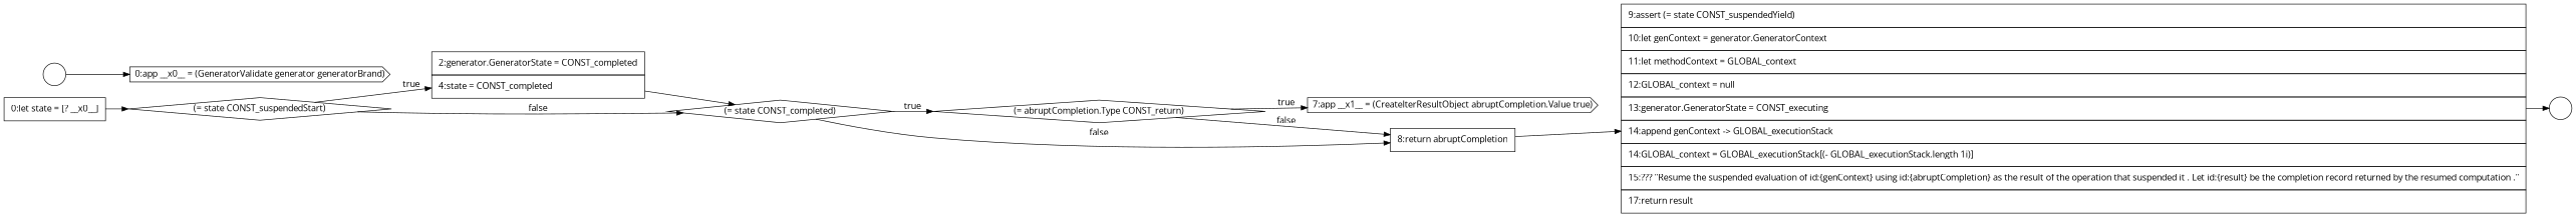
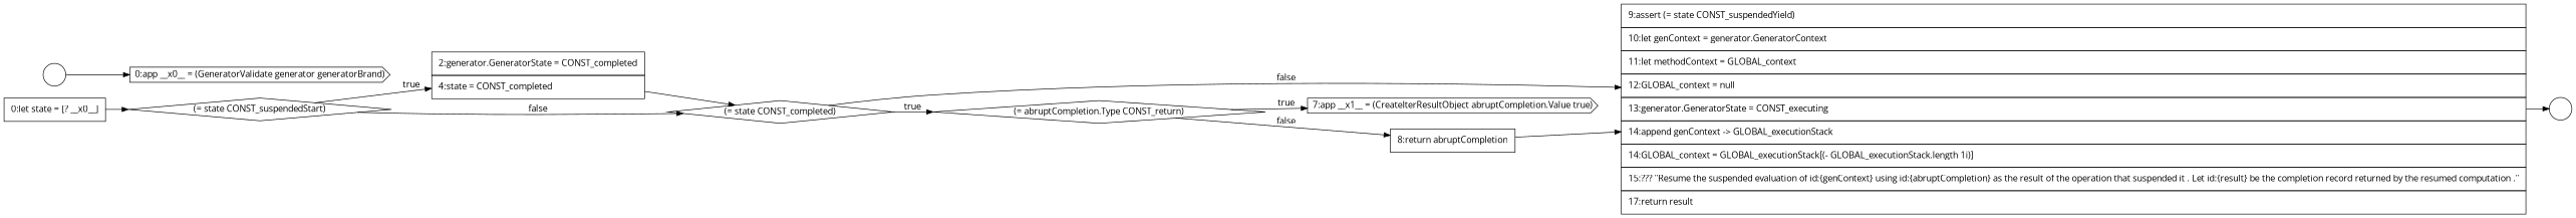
  digraph {
    fontname="Open Sans"
    rankdir=LR
    node [color=black fillcolor=white fontname="Open Sans" shape=none style=filled]
    edge [color=black fontname="Open Sans"]
    n1 [label=<<font color="black">7:app __x1__ = (CreateIterResultObject abruptCompletion.Value true)</font>> shape=cds]
    n2 [label=<<font color="black">(= state CONST_suspendedStart)</font>> shape=diamond]
    n3 [label=<<font color="black">     <table border="0" cellborder="1" cellspacing="0" cellpadding="10">       <tr><td align="left">2:generator.GeneratorState = CONST_completed</td></tr>       <tr><td align="left">4:state = CONST_completed</td></tr>     </table>   </font>> margin=0]
    n4 [label=<<font color="black">(= state CONST_completed)</font>> shape=diamond]
    n5 [label=<<font color="black">     <table border="0" cellborder="1" cellspacing="0" cellpadding="10">       <tr><td align="left">9:assert (= state CONST_suspendedYield)</td></tr>       <tr><td align="left">10:let genContext = generator.GeneratorContext</td></tr>       <tr><td align="left">11:let methodContext = GLOBAL_context</td></tr>       <tr><td align="left">12:GLOBAL_context = null</td></tr>       <tr><td align="left">13:generator.GeneratorState = CONST_executing</td></tr>       <tr><td align="left">14:append genContext -&gt; GLOBAL_executionStack</td></tr>       <tr><td align="left">14:GLOBAL_context = GLOBAL_executionStack[(- GLOBAL_executionStack.length 1i)]</td></tr>       <tr><td align="left">15:??? &quot;Resume the suspended evaluation of id:{genContext} using id:{abruptCompletion} as the result of the operation that suspended it . Let id:{result} be the completion record returned by the resumed computation .&quot;</td></tr>       <tr><td align="left">17:return result</td></tr>     </table>   </font>> margin=0]
    n6 [label=<<font color="black">(= abruptCompletion.Type CONST_return)</font>> shape=diamond]
    n7 [label=" " shape=circle]
    n8 [label=<<font color="black">     <table border="0" cellborder="1" cellspacing="0" cellpadding="10">       <tr><td align="left">8:return abruptCompletion</td></tr>     </table>   </font>> margin=0]
    n9 [label=<<font color="black">     <table border="0" cellborder="1" cellspacing="0" cellpadding="10">       <tr><td align="left">0:let state = [? __x0__]</td></tr>     </table>   </font>> margin=0]
    n10 [label=" " shape=circle]
    n11 [label=<<font color="black">0:app __x0__ = (GeneratorValidate generator generatorBrand)</font>> shape=cds]
    n2 -> n3 [label=<<font color="black">true</font>>]
    n2 -> n4 [label=<<font color="black">false</font>>]
    n3 -> n4
-   n4 -> n8 [label=<<font color="black">false</font>>]
+   n4 -> n5 [label=<<font color="black">false</font>>]
    n4 -> n6 [label=<<font color="black">true</font>>]
    n5 -> n7
    n6 -> n1 [label=<<font color="black">true</font>>]
    n6 -> n8 [label=<<font color="black">false</font>>]
    n8 -> n5
    n9 -> n2
    n10 -> n11
  }
